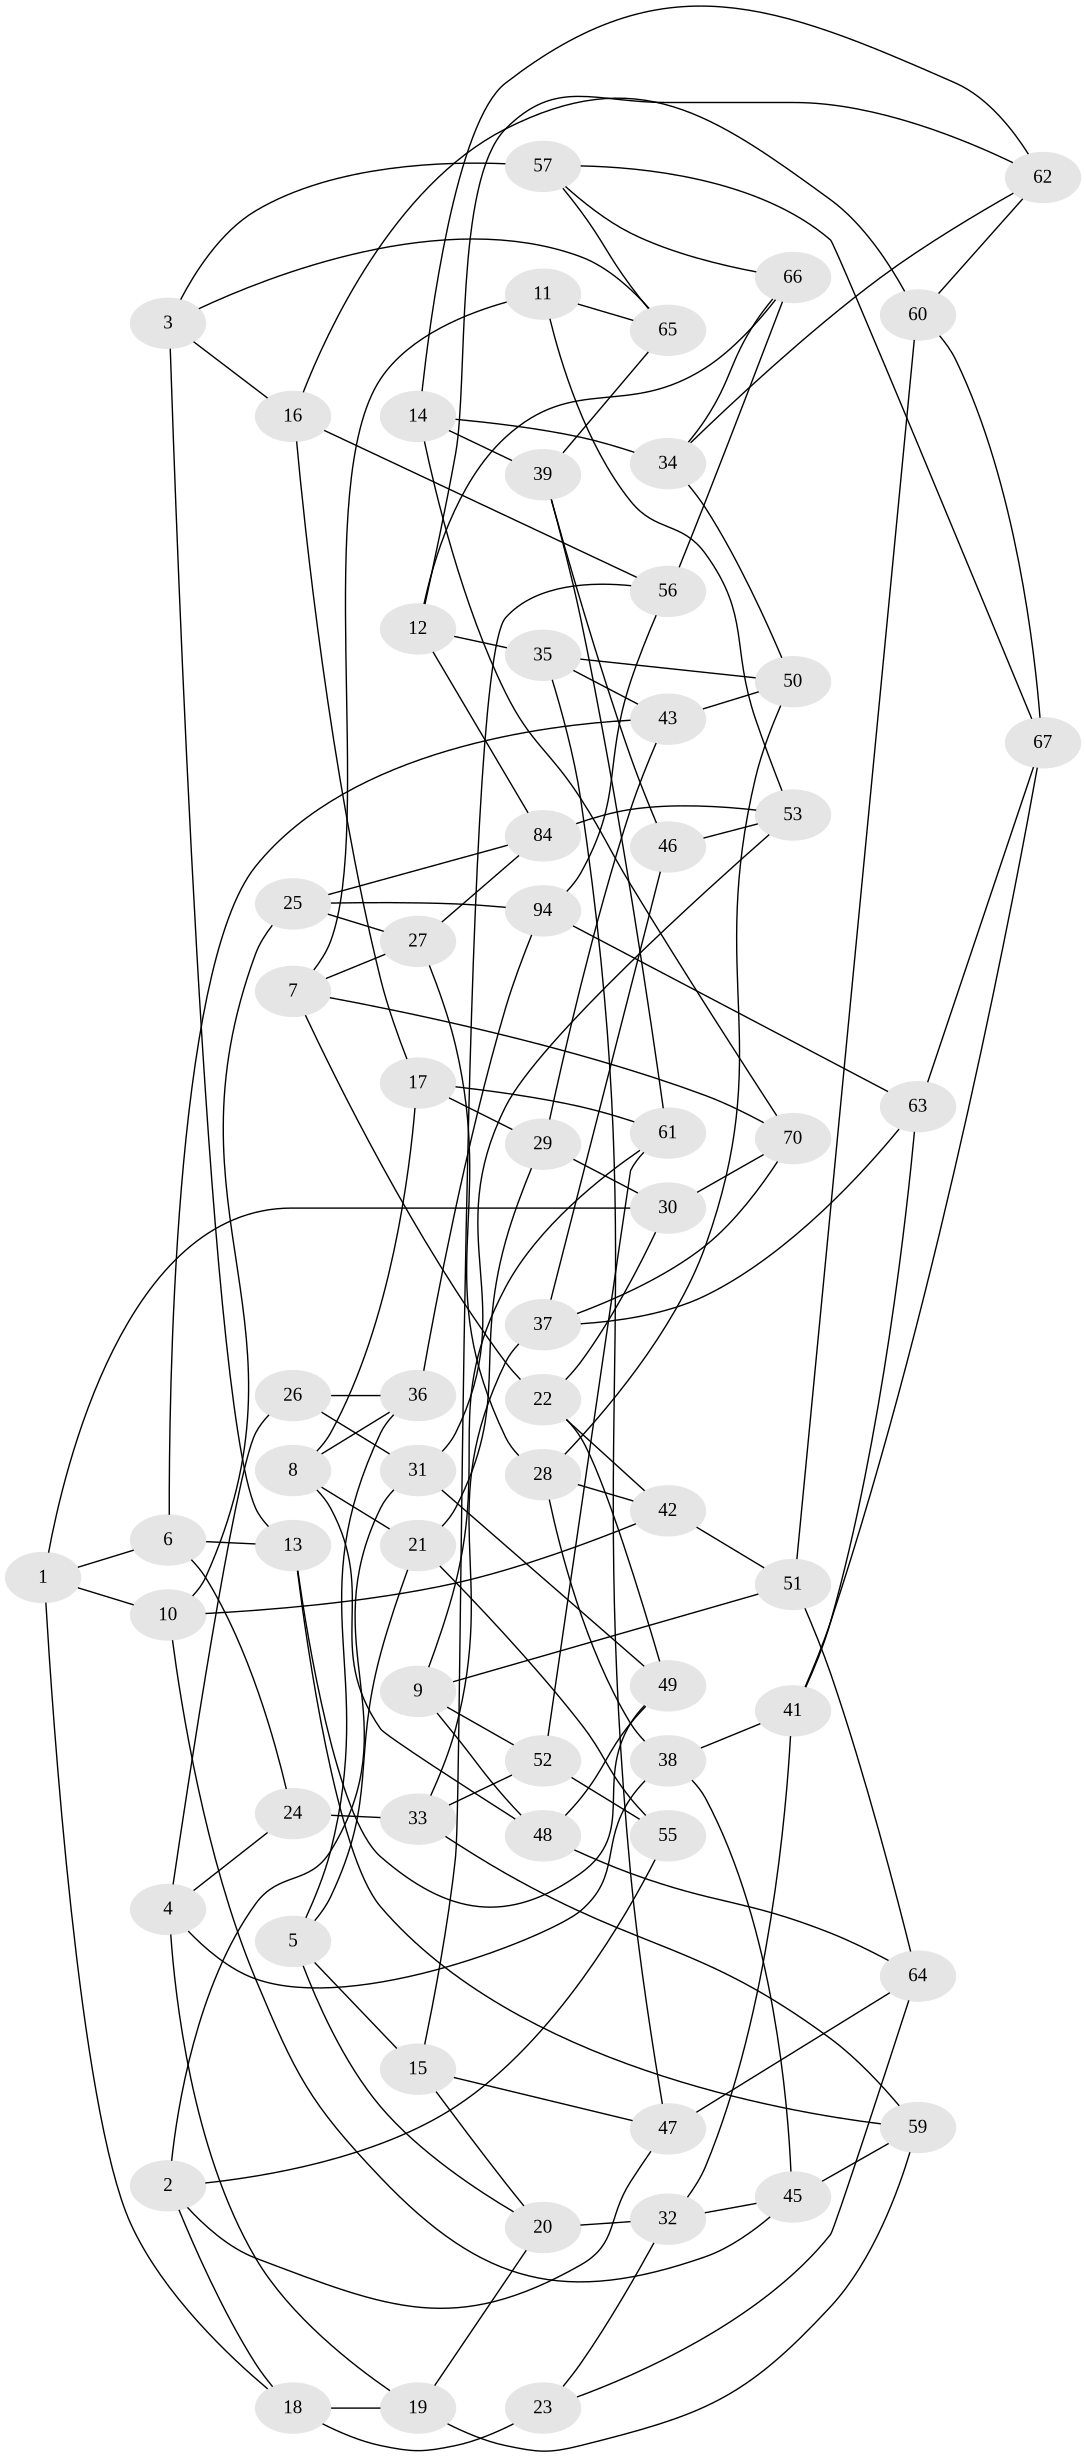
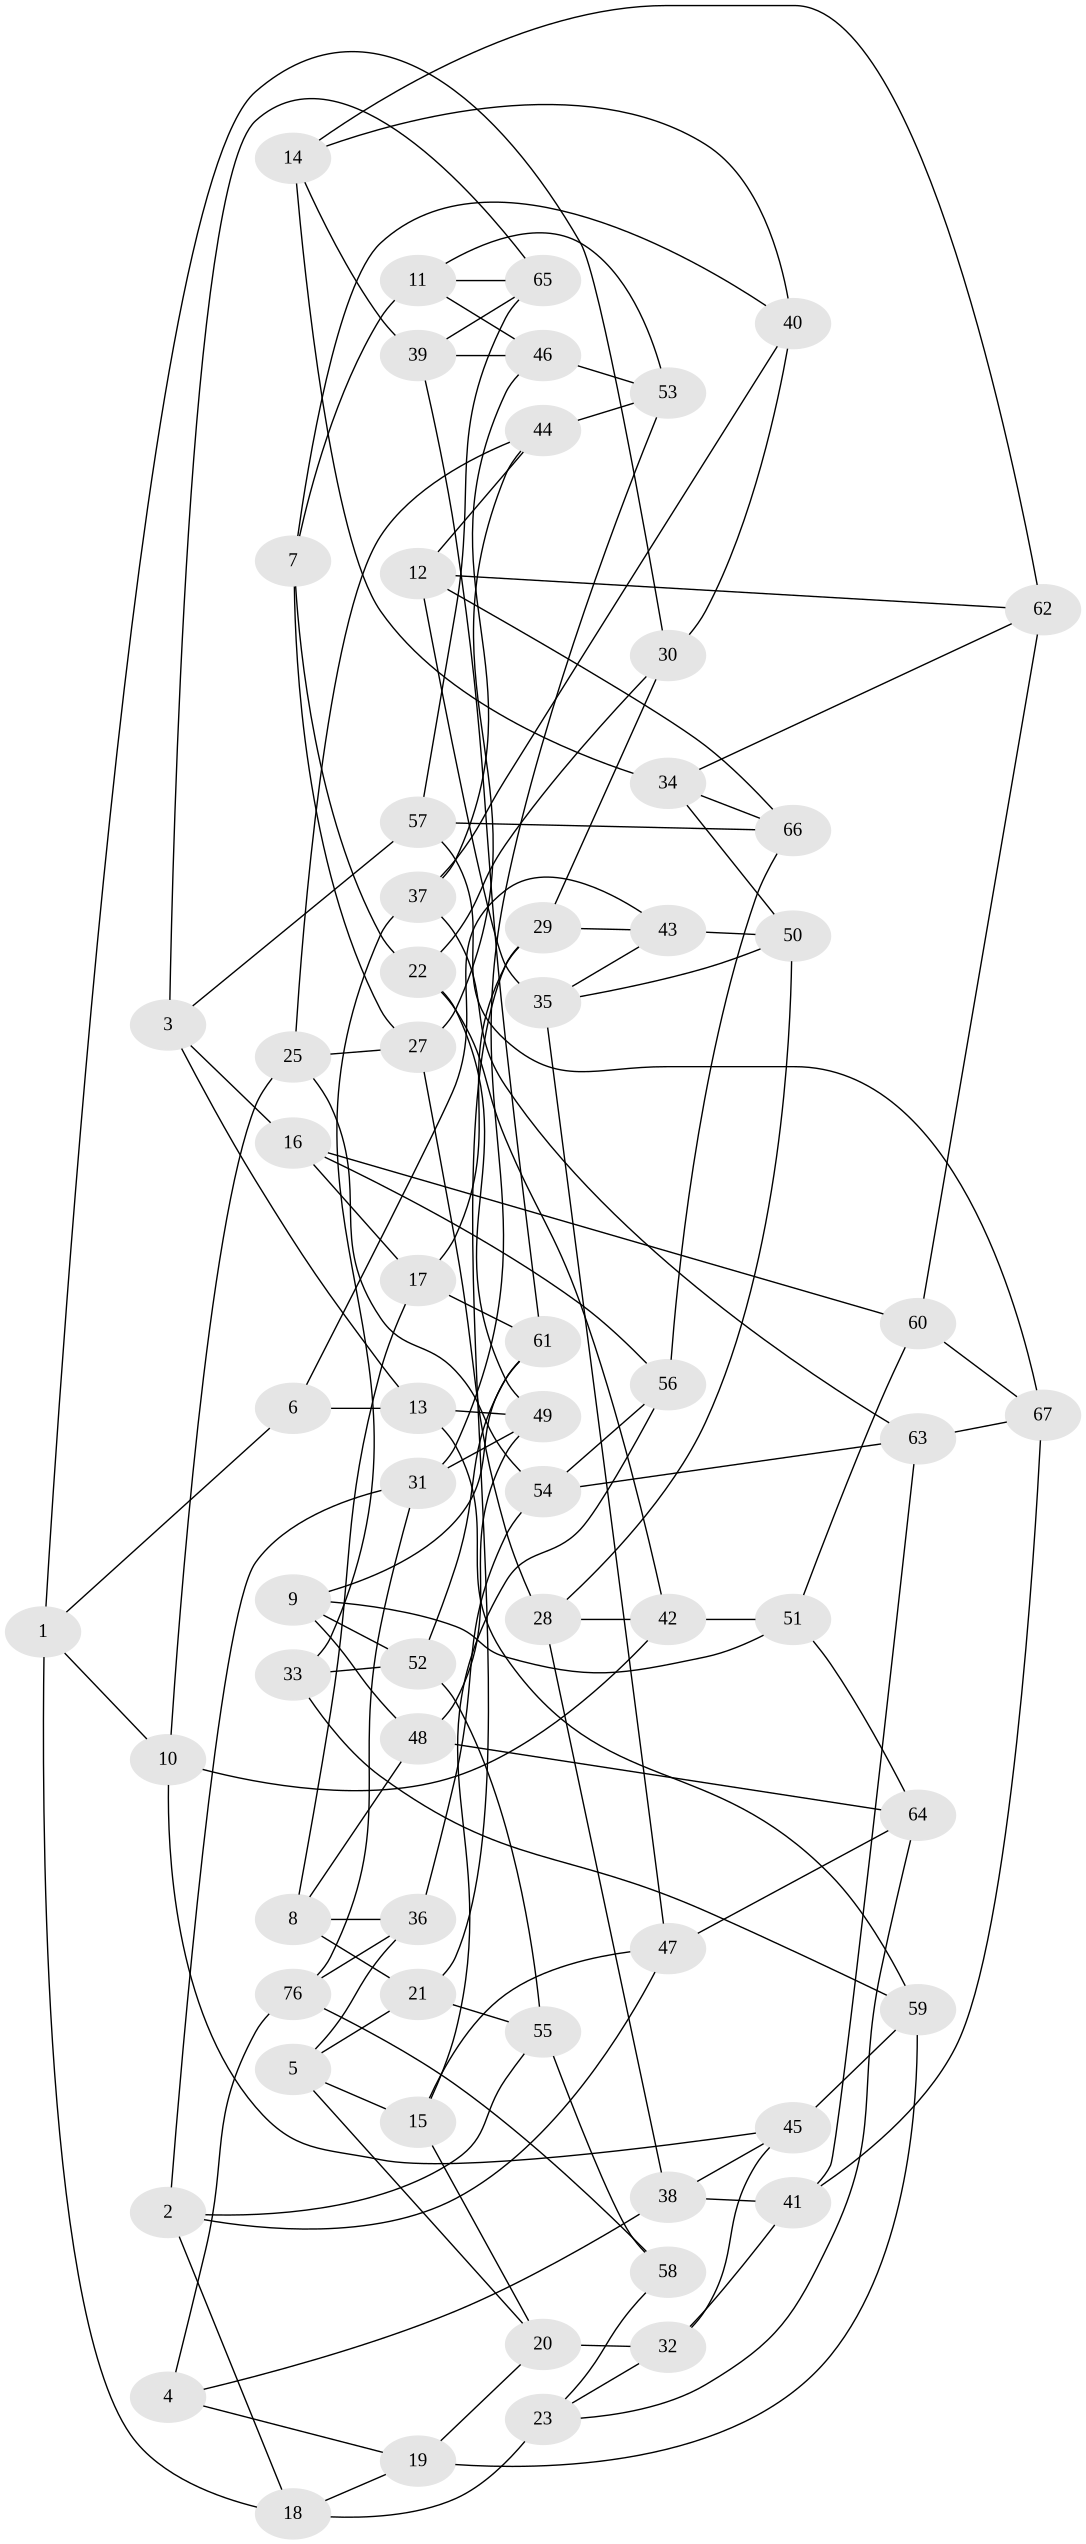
  graph {
    fontname="Liberation Serif"
    rankdir=LR
    node [color=gray90 fontname="Liberation Serif" style=filled]
    edge [fontname="Liberation Serif"]
    1
    6
    10
    18
    30
    13
-   24
    43
    25
    42
    45
    19
    23
-   40 [label=70]
+   40
    2
    31
    47
    55
    53
    49
    64
+   58
    3
    16
    57
    65
    59
    17
    56
    60
    66
    67
    4
-   26
+   26 [label=76]
    38
    20
    33
    36
    41
    5
    15
    21
    32
    29
-   54 [label=94]
+   54
    50
    7
    11
    22
    27
    46
-   44 [label=84]
+   44
    28
    8
    48
    61
    9
    51
    52
    12
    35
    62
    14
    34
    39
    37
    63
    1 -- 6
    1 -- 10
    1 -- 18
    1 -- 30
    6 -- 13
-   6 -- 24
    6 -- 43
    10 -- 25
    10 -- 42
    10 -- 45
    18 -- 19
    18 -- 23
    30 -- 40
    13 -- 49
    13 -- 59
-   24 -- 33
    43 -- 50
    25 -- 54
    25 -- 27
    25 -- 44
    42 -- 51
    45 -- 59
    19 -- 59
    19 -- 20
    23 -- 64
+   23 -- 58
    23 -- 32
    2 -- 18
    2 -- 31
    2 -- 47
    2 -- 55
    31 -- 53
    31 -- 49
    47 -- 64
+   55 -- 58
    3 -- 13
    3 -- 16
    3 -- 57
    3 -- 65
    16 -- 17
    16 -- 56
    16 -- 60
    57 -- 65
    57 -- 66
    57 -- 67
    17 -- 29
    17 -- 61
    56 -- 66
    60 -- 67
    60 -- 62
-   4 -- 24
    4 -- 19
    4 -- 26
    4 -- 38
    26 -- 31
+   26 -- 58
    26 -- 36
    38 -- 45
    38 -- 41
    20 -- 32
    33 -- 59
    33 -- 52
    33 -- 37
    36 -- 54
    41 -- 67
    41 -- 63
    5 -- 20
    5 -- 36
    5 -- 15
    5 -- 21
    15 -- 47
    15 -- 56
    15 -- 20
    21 -- 55
    21 -- 29
    32 -- 45
    32 -- 41
    29 -- 30
    29 -- 43
    54 -- 56
    54 -- 63
    7 -- 40
    7 -- 11
    7 -- 22
    7 -- 27
    11 -- 53
    11 -- 65
+   11 -- 46
    22 -- 30
    22 -- 42
    22 -- 49
    27 -- 44
    27 -- 28
    46 -- 53
    44 -- 53
    28 -- 42
    28 -- 38
    28 -- 50
    8 -- 17
    8 -- 36
    8 -- 21
    8 -- 48
    48 -- 49
    48 -- 64
    9 -- 48
    9 -- 61
    9 -- 51
    9 -- 52
    51 -- 64
    51 -- 60
    52 -- 55
    52 -- 61
    12 -- 66
    12 -- 44
    12 -- 35
    12 -- 62
    35 -- 43
    35 -- 47
    35 -- 50
    14 -- 40
    14 -- 62
    14 -- 34
    14 -- 39
    34 -- 66
    34 -- 50
    34 -- 62
    39 -- 65
    39 -- 46
    39 -- 61
    37 -- 40
    37 -- 46
    37 -- 63
    63 -- 67
  }
